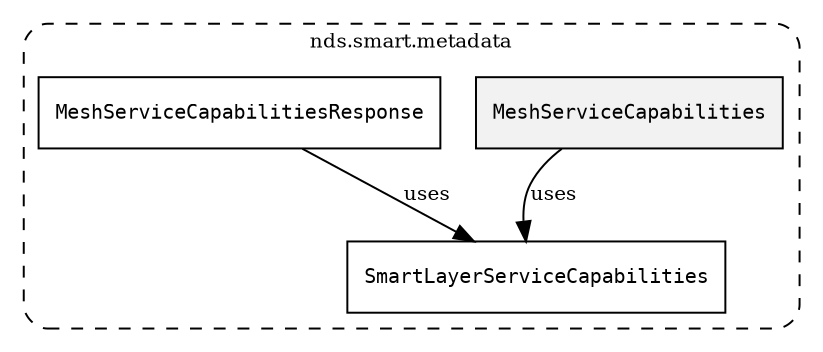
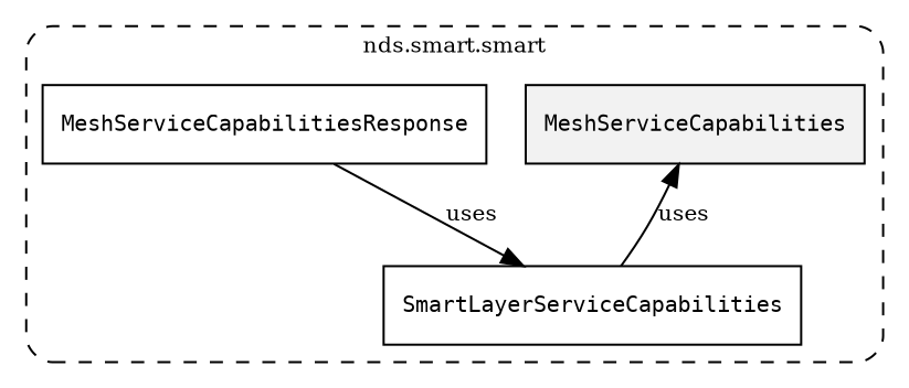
  digraph {
    fontsize=10
    rankdir=TB
    node [fontsize=10 shape=box]
    edge [fontsize=10]
    n1 [fillcolor="#0000000D" label=<<font face="monospace"><table align="center" border="0" cellspacing="0" cellpadding="0"><tr><td href="../../../content/packages/nds.smart.metadata.html#Bitmask-MeshServiceCapabilities" title="Bitmask defined in nds.smart.metadata">MeshServiceCapabilities</td></tr></table></font>> style=filled]
    n2 [label=<<font face="monospace"><table align="center" border="0" cellspacing="0" cellpadding="0"><tr><td href="../../../content/packages/nds.smart.metadata.html#Choice-SmartLayerServiceCapabilities" title="Choice defined in nds.smart.metadata">SmartLayerServiceCapabilities</td></tr></table></font>>]
    n3 [label=<<font face="monospace"><table align="center" border="0" cellspacing="0" cellpadding="0"><tr><td href="../../../content/packages/nds.smart.metadata.html#Structure-MeshServiceCapabilitiesResponse" title="Structure defined in nds.smart.metadata">MeshServiceCapabilitiesResponse</td></tr></table></font>>]
    subgraph cluster_1 {
-     label="nds.smart.metadata"
+     label="nds.smart.smart"
      style="dashed, rounded"
      n1
      n2
      n3
    }
-   n1 -> n2 [label=uses]
+   n2 -> n1 [label=uses]
    n3 -> n2 [label=uses]
  }
